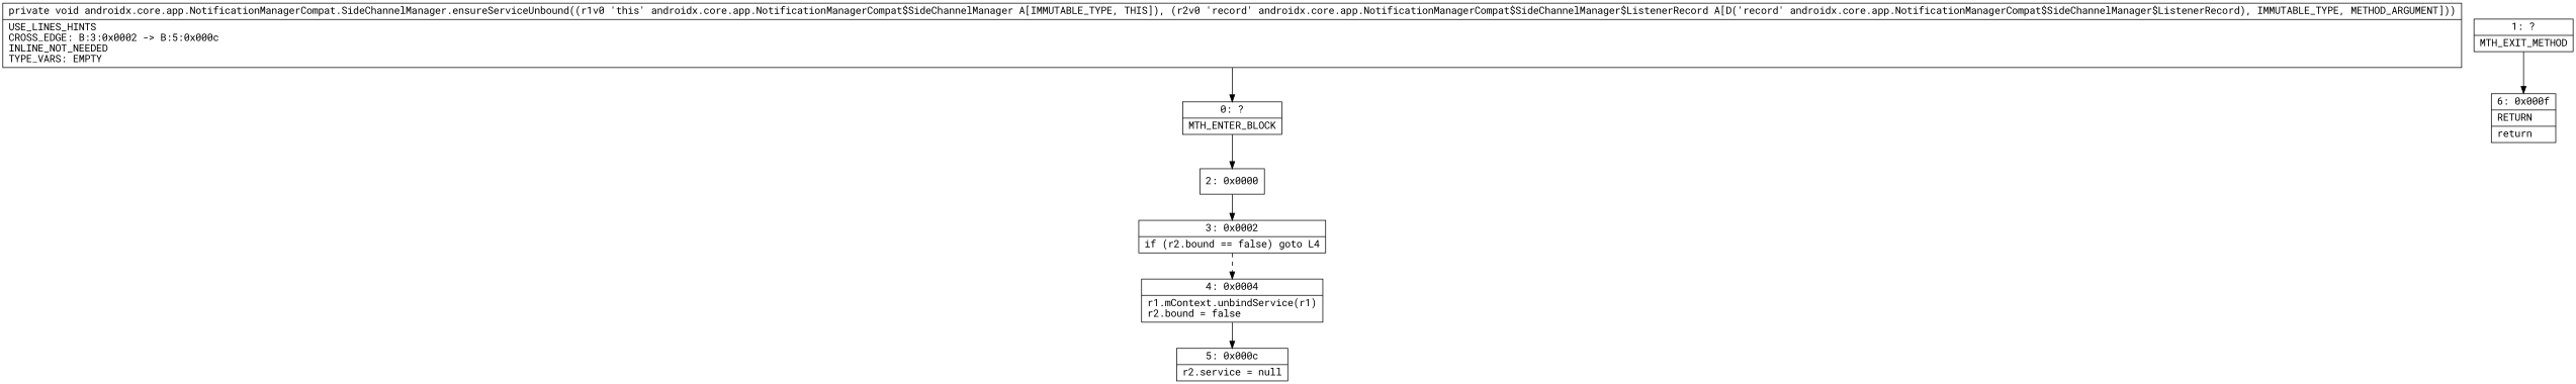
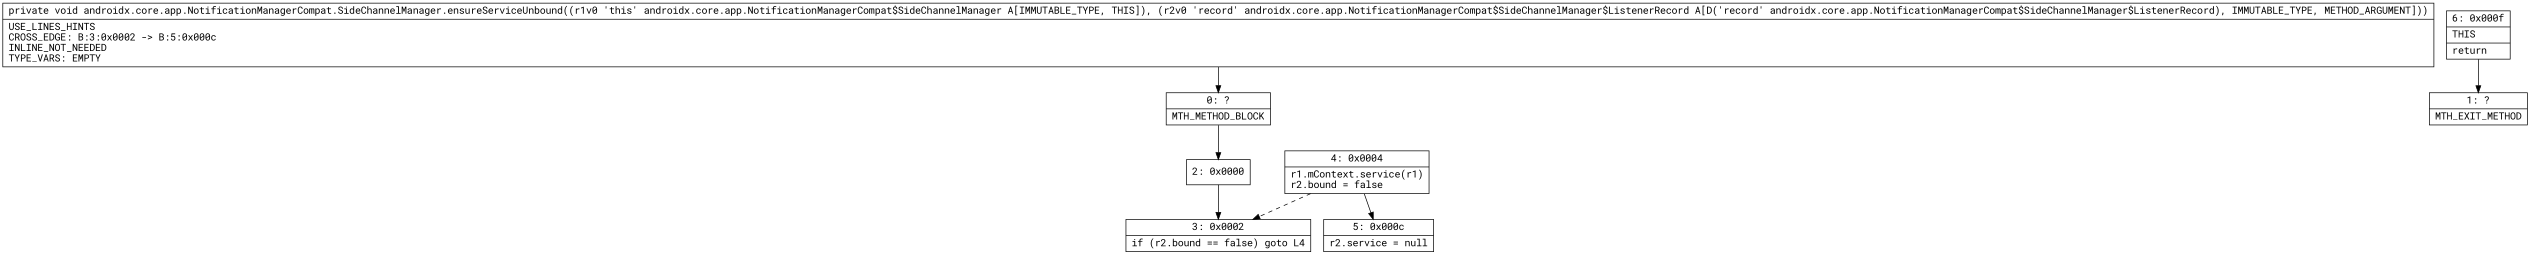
  digraph {
    fontname="Roboto Mono"
    node [fontname="Roboto Mono" shape=record]
    edge [fontname="Roboto Mono"]
-   n1 [label="{0\:\ ?|MTH_ENTER_BLOCK\l}"]
+   n1 [label="{0\:\ ?|MTH_METHOD_BLOCK\l}"]
    n2 [label="{2\:\ 0x0000}"]
    n3 [label="{3\:\ 0x0002|if (r2.bound == false) goto L4\l}"]
-   n4 [label="{4\:\ 0x0004|r1.mContext.unbindService(r1)\lr2.bound = false\l}"]
+   n4 [label="{4\:\ 0x0004|r1.mContext.service(r1)\lr2.bound = false\l}"]
    n5 [label="{5\:\ 0x000c|r2.service = null\l}"]
-   n6 [label="{6\:\ 0x000f|RETURN\l|return\l}"]
+   n6 [label="{6\:\ 0x000f|THIS\l|return\l}"]
    n7 [label="{1\:\ ?|MTH_EXIT_METHOD\l}"]
    n8 [label="{private void androidx.core.app.NotificationManagerCompat.SideChannelManager.ensureServiceUnbound((r1v0 'this' androidx.core.app.NotificationManagerCompat$SideChannelManager A[IMMUTABLE_TYPE, THIS]), (r2v0 'record' androidx.core.app.NotificationManagerCompat$SideChannelManager$ListenerRecord A[D('record' androidx.core.app.NotificationManagerCompat$SideChannelManager$ListenerRecord), IMMUTABLE_TYPE, METHOD_ARGUMENT]))  | USE_LINES_HINTS\lCROSS_EDGE: B:3:0x0002 \-\> B:5:0x000c\lINLINE_NOT_NEEDED\lTYPE_VARS: EMPTY\l}"]
    n1 -> n2
    n2 -> n3
-   n3 -> n4 [style=dashed]
+   n4 -> n3 [style=dashed]
    n4 -> n5
-   n7 -> n6
+   n6 -> n7
    n8 -> n1
  }
